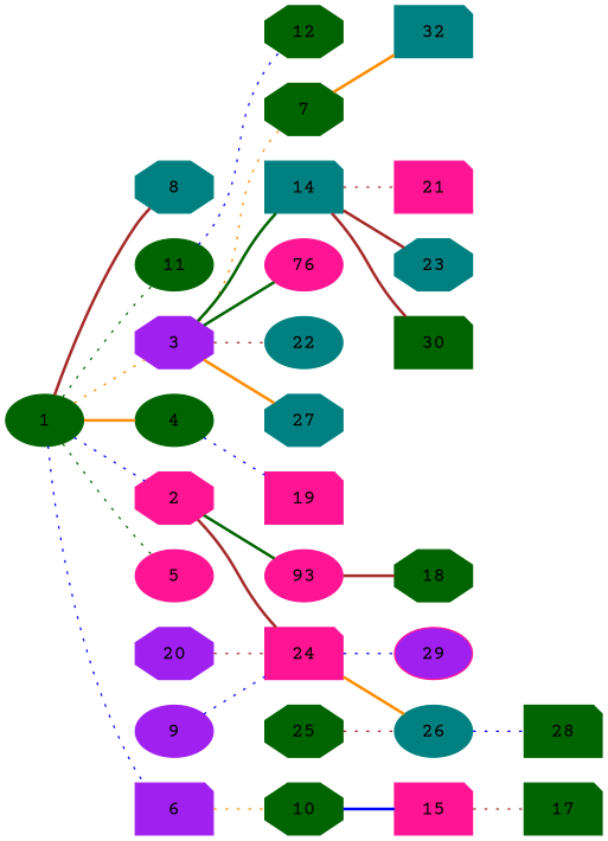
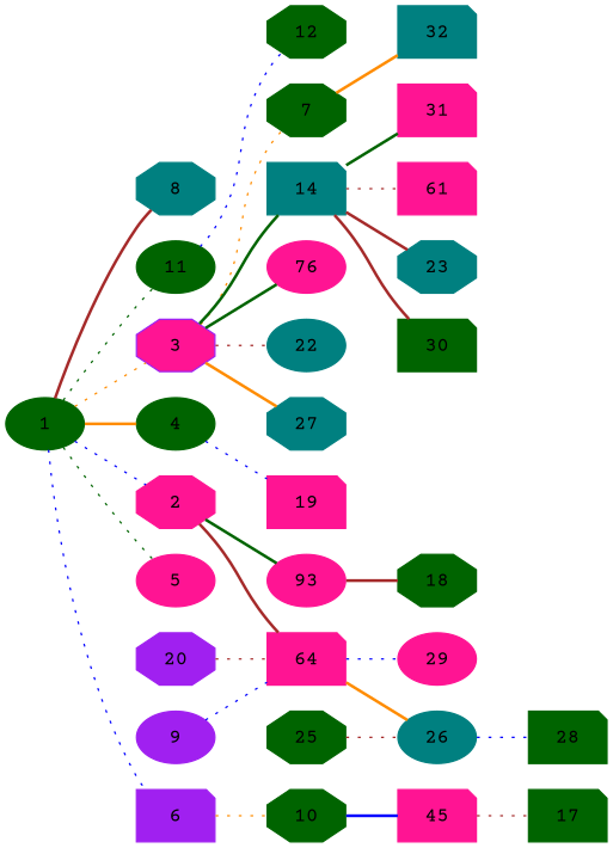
  graph {
    fontname="Courier Prime"
    rankdir=LR
    node [color=darkgreen fontname="Courier Prime" shape=octagon style=filled]
    edge [color=brown fontname="Courier Prime" style=dotted weight=1.0]
    1 [shape=ellipse]
    2 [color=deeppink]
-   3 [color=purple]
+   3 [color=purple fillcolor=deeppink]
    4 [shape=ellipse]
    5 [color=deeppink shape=ellipse]
    6 [color=purple shape=note]
    8 [color=teal]
    11 [shape=ellipse]
    n9 [color=deeppink label=93 shape=ellipse]
-   24 [color=deeppink shape=note]
+   24 [color=deeppink shape=note label=64]
    7
    14 [color=teal shape=note]
    n13 [color=deeppink label=76 shape=ellipse]
    22 [color=teal shape=ellipse]
    27 [color=teal]
    19 [color=deeppink shape=note]
    10
    12
    18
    26 [color=teal shape=ellipse]
-   29 [color=deeppink shape=ellipse fillcolor=purple]
+   29 [color=deeppink shape=ellipse]
    32 [color=teal shape=note]
-   21 [color=deeppink shape=note]
+   21 [color=deeppink shape=note label=61]
    23 [color=teal]
    30 [shape=note]
-   15 [color=deeppink shape=note]
+   31 [color=deeppink shape=note]
+   15 [color=deeppink shape=note label=45]
    9 [color=purple shape=ellipse]
    17 [shape=note]
    20 [color=purple]
    28 [shape=note]
    25
    1 -- 2 [color=blue]
    1 -- 3 [color=darkorange]
    1 -- 4 [color=darkorange style=bold]
    1 -- 5 [color=darkgreen]
    1 -- 6 [color=blue]
    1 -- 8 [style=bold]
    1 -- 11 [color=darkgreen]
    2 -- n9 [color=darkgreen style=bold]
    2 -- 24 [style=bold]
    3 -- 7 [color=darkorange]
    3 -- 14 [color=darkgreen style=bold]
    3 -- n13 [color=darkgreen style=bold]
    3 -- 22
    3 -- 27 [color=darkorange style=bold]
    4 -- 19 [color=blue]
    6 -- 10 [color=darkorange]
    11 -- 12 [color=blue]
    n9 -- 18 [style=bold]
    24 -- 26 [color=darkorange style=bold]
    24 -- 29 [color=blue]
    7 -- 32 [color=darkorange style=bold]
    14 -- 21
    14 -- 23 [style=bold]
    14 -- 30 [style=bold]
+   14 -- 31 [color=darkgreen style=bold]
    10 -- 15 [color=blue style=bold]
    26 -- 28 [color=blue]
    15 -- 17
    9 -- 24 [color=blue]
    20 -- 24
    25 -- 26
  }
